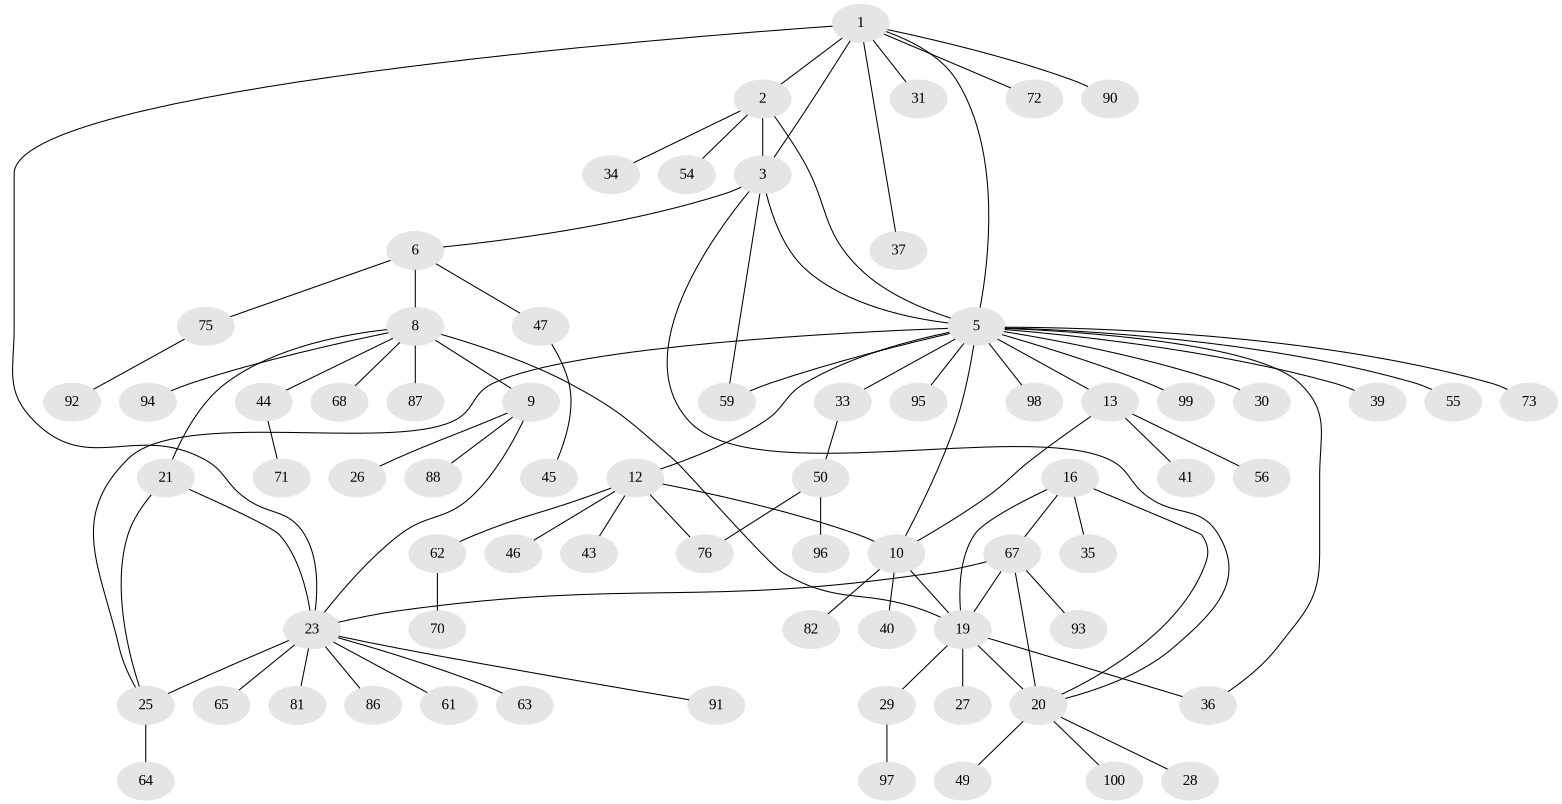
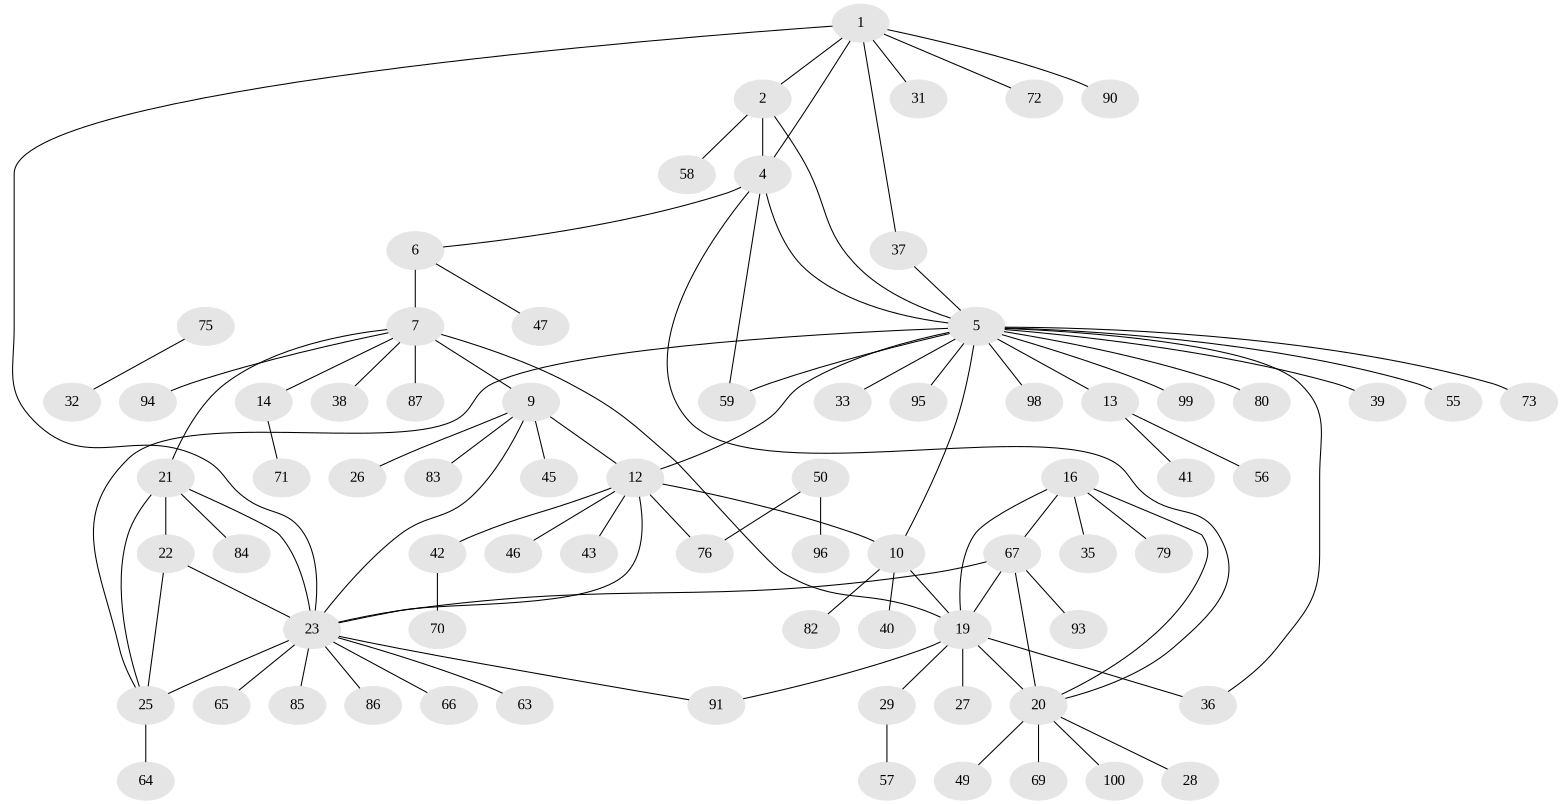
  graph {
    fontname="Liberation Serif"
    node [color=gray90 fontname="Liberation Serif" style=filled]
    edge [fontname="Liberation Serif"]
    1 [super="+77"]
    2 [super="+64"]
-   3 [super="+4"]
+   3 [super="+4" label=4]
    5 [super="+11"]
    23 [super="+24"]
    31
    n7 [label=37]
    72
    90
-   34
-   58 [label=54]
+   58
    6 [super="+7"]
    20 [super="+48"]
    59
    12 [super="+37"]
    13 [super="+15"]
    n17 [label=10 super="+42"]
    25 [super="+67"]
-   30 [super="+60"]
+   30 [super="+60" label=80]
    33
    36
    39
    55
    73
    95
    98
    99
    91
-   61
+   61 [label=66]
    63
    65
-   81
+   81 [label=85]
    86
-   8 [super="+89"]
+   8 [super="+89" label=7]
    47
    75 [super="+85"]
    28
    49
+   69
    100
    46
    n42 [label=43]
-   62
+   62 [label=42]
    76
    41
    56 [super="+66"]
    19 [super="+51"]
    40
    82
    n50 [label=64]
    50
    9 [super="+10"]
    21 [super="+43"]
-   44 [super="+52"]
-   68
+   44 [super="+52" label=14]
+   68 [label=38]
    87
    94
    26
    45
-   88
-   92
+   88 [label=83]
+   92 [label=32]
    27 [super="+54"]
    29 [super="+32"]
+   22 [super="+78"]
+   84
    71
    70 [super="+80"]
    16 [super="+38"]
    n69 [label=67 super="+18"]
    35
+   79
    93
-   97
+   97 [label=57]
    96
    1 -- 2
    1 -- 3 [weight=2]
-   1 -- 5
+   n7 -- 5
    1 -- 23
    1 -- 31
    1 -- n7
    1 -- 72
    1 -- 90
    2 -- 3 [weight=2]
    2 -- 5
-   2 -- 34
    2 -- 58
    3 -- 5 [weight=2]
    3 -- 6
    3 -- 20
    3 -- 59
    5 -- 59
    5 -- 12
    5 -- 13 [weight=2]
    5 -- n17
    5 -- 25
    5 -- 30
    5 -- 33
    5 -- 36
    5 -- 39
    5 -- 55
    5 -- 73
    5 -- 95
    5 -- 98
    5 -- 99
    23 -- 25 [weight=2]
    23 -- 91
    23 -- 61
    23 -- 63
    23 -- 65
    23 -- 81
    23 -- 86
    6 -- 8 [weight=2]
    6 -- 47
-   6 -- 75
    20 -- 28
    20 -- 49
+   20 -- 69
    20 -- 100
+   12 -- 23
    12 -- n17
    12 -- 46
    12 -- n42
    12 -- 62
    12 -- 76
-   13 -- n17 [weight=2]
    13 -- 41
    13 -- 56
    n17 -- 19
    n17 -- 40
    n17 -- 82
    25 -- n50
-   33 -- 50
    8 -- 19
    8 -- 9 [weight=2]
    8 -- 21
    8 -- 44
    8 -- 68
    8 -- 87
    8 -- 94
    75 -- 92
    62 -- 70
    19 -- 20
    19 -- 36
+   19 -- 91
    19 -- 27
    19 -- 29
    50 -- 76
    50 -- 96
    9 -- 23
+   9 -- 12
    9 -- 26
-   47 -- 45
+   9 -- 45
    9 -- 88
    21 -- 23 [weight=2]
    21 -- 25
+   21 -- 22
+   21 -- 84
    44 -- 71
    29 -- 97
+   22 -- 23 [weight=2]
+   22 -- 25
    16 -- 20
    16 -- 19
    16 -- n69 [weight=2]
    16 -- 35
+   16 -- 79
    n69 -- 23
    n69 -- 20 [weight=2]
    n69 -- 19 [weight=2]
    n69 -- 93
  }
